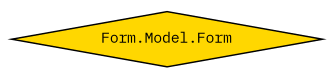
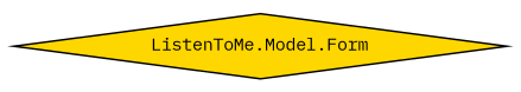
  digraph {
    rankdir=LR
    fontname="IBM Plex Mono"
-   n1 [color=black fillcolor=gold fontname="IBM Plex Mono" fontsize=10 height=0.2 label="Form.Model.Form" shape=diamond style=filled width=0.4]
+   n1 [color=black fillcolor=gold fontname="IBM Plex Mono" fontsize=10 height=0.2 label="ListenToMe.Model.Form" shape=diamond style=filled width=0.4]
  }
